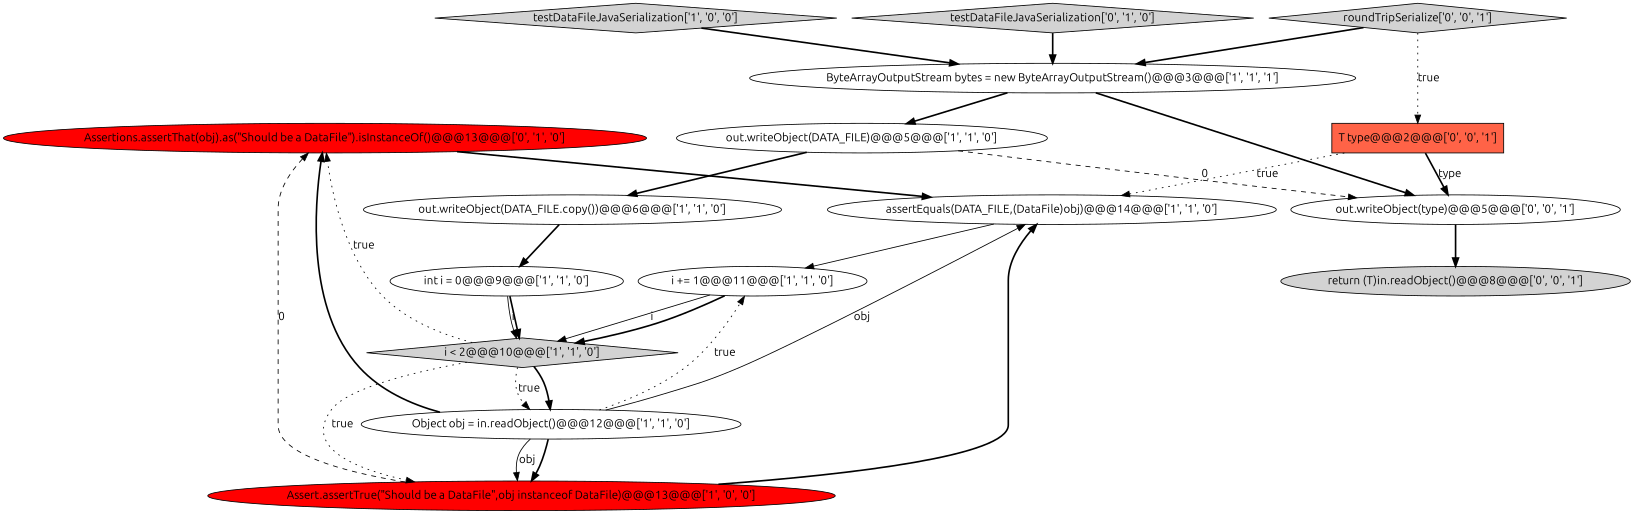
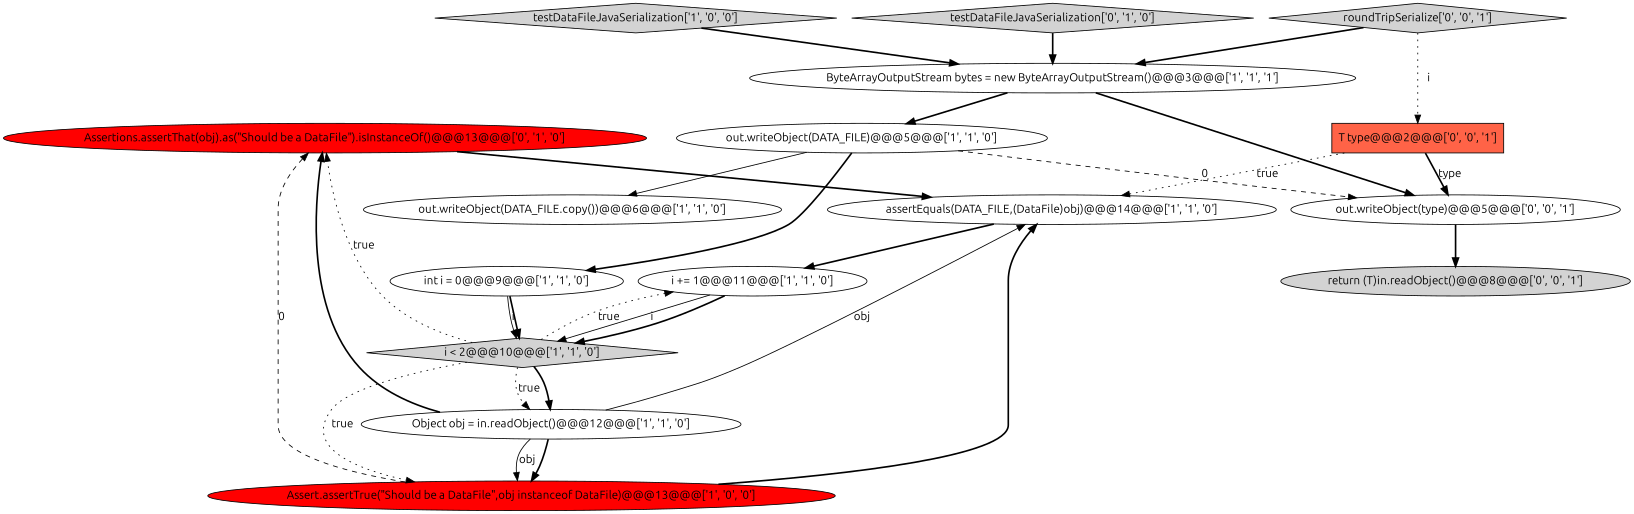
  digraph {
    fontname=Ubuntu
    node [fillcolor=white fontname=Ubuntu shape=ellipse style=filled]
    edge [fontname=Ubuntu style=bold]
    n1 [fillcolor=red label="Assertions.assertThat(obj).as(\"Should be a DataFile\").isInstanceOf()@@@13@@@['0', '1', '0']"]
    n2 [label="assertEquals(DATA_FILE,(DataFile)obj)@@@14@@@['1', '1', '0']"]
    n3 [label="i += 1@@@11@@@['1', '1', '0']"]
    n4 [label="Object obj = in.readObject()@@@12@@@['1', '1', '0']"]
    n5 [fillcolor=red label="Assert.assertTrue(\"Should be a DataFile\",obj instanceof DataFile)@@@13@@@['1', '0', '0']"]
    n6 [fillcolor=lightgray label="testDataFileJavaSerialization['0', '1', '0']" shape=diamond]
    n7 [label="ByteArrayOutputStream bytes = new ByteArrayOutputStream()@@@3@@@['1', '1', '1']"]
    n8 [label="out.writeObject(DATA_FILE)@@@5@@@['1', '1', '0']"]
    n9 [label="out.writeObject(type)@@@5@@@['0', '0', '1']"]
    n10 [label="out.writeObject(DATA_FILE.copy())@@@6@@@['1', '1', '0']"]
    n11 [fillcolor=lightgray label="return (T)in.readObject()@@@8@@@['0', '0', '1']"]
    n12 [label="int i = 0@@@9@@@['1', '1', '0']"]
    n13 [fillcolor=lightgray label="i < 2@@@10@@@['1', '1', '0']" shape=diamond]
    n14 [fillcolor=lightgray label="testDataFileJavaSerialization['1', '0', '0']" shape=diamond]
    n15 [fillcolor=tomato label="T type@@@2@@@['0', '0', '1']" shape=box]
    n16 [fillcolor=lightgray label="roundTripSerialize['0', '0', '1']" shape=diamond]
    n1 -> n2
-   n2 -> n3 [style=solid]
+   n2 -> n3
    n3 -> n13 [label=i style=solid]
    n3 -> n13
    n4 -> n1
    n4 -> n2 [label=obj style=solid]
    n4 -> n5
    n4 -> n5 [label=obj style=solid]
    n5 -> n1 [label=0 style=dashed]
    n5 -> n2
    n6 -> n7
    n7 -> n8
    n7 -> n9
    n8 -> n9 [label=0 style=dashed]
-   n8 -> n10
+   n8 -> n10 [style=solid]
    n9 -> n11
-   n10 -> n12
+   n8 -> n12
    n12 -> n13
    n12 -> n13 [label=i style=solid]
    n13 -> n1 [label=true style=dotted]
-   n4 -> n3 [label=true style=dotted]
+   n13 -> n3 [label=true style=dotted]
    n13 -> n4
    n13 -> n4 [label=true style=dotted]
    n13 -> n5 [label=true style=dotted]
    n14 -> n7
    n15 -> n2 [label=true style=dotted]
    n15 -> n9 [label=type]
    n16 -> n7
-   n16 -> n15 [label=true style=dotted]
+   n16 -> n15 [label=i style=dotted]
  }
